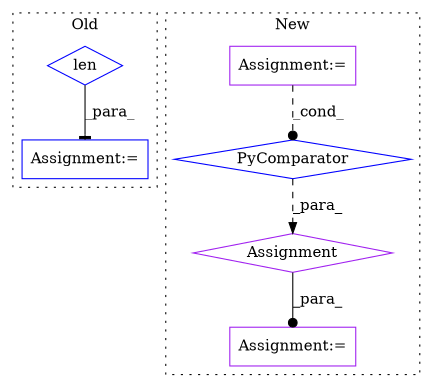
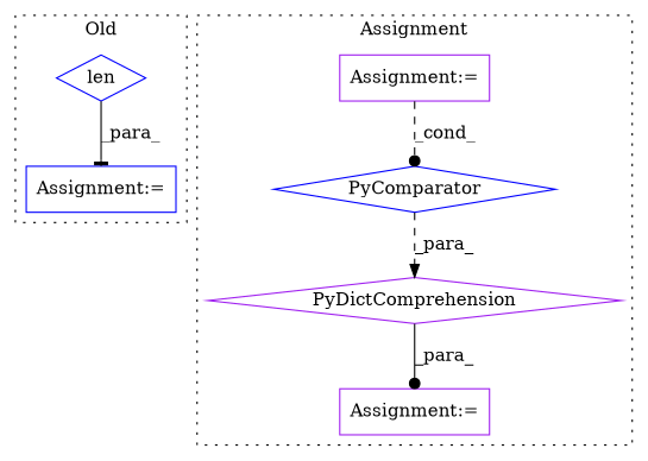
  digraph {
    node [a=7 color=blue l=35 s=1514 shape=diamond]
    edge [arrowhead=dot style=solid]
    n1 [a=32 l="4,1" label=len s="1544,1558"]
    n2 [l=1 label="Assignment:=" s=1543 shape=box]
-   n3 [a=110 color=purple l=124 label=Assignment s=1433]
+   n3 [a=110 color=purple l=124 label=PyDictComprehension s=1433]
    n4 [color=purple label="Assignment:=" shape=box]
    n5 [a=113 label=PyComparator]
    n6 [color=purple l=12 label="Assignment:=" s=1421 shape=box]
    subgraph cluster_1 {
      label=Old
      style=dotted
      n1
      n2
    }
    subgraph cluster_2 {
-     label=New
+     label=Assignment
      style=dotted
      n3
      n4
      n5
      n6
    }
    n1 -> n2 [arrowhead=tee label=_para_]
    n3 -> n6 [label=_para_]
    n4 -> n5 [label=_cond_ style=dashed]
    n5 -> n3 [arrowhead=normal label=_para_ style=dashed]
  }
